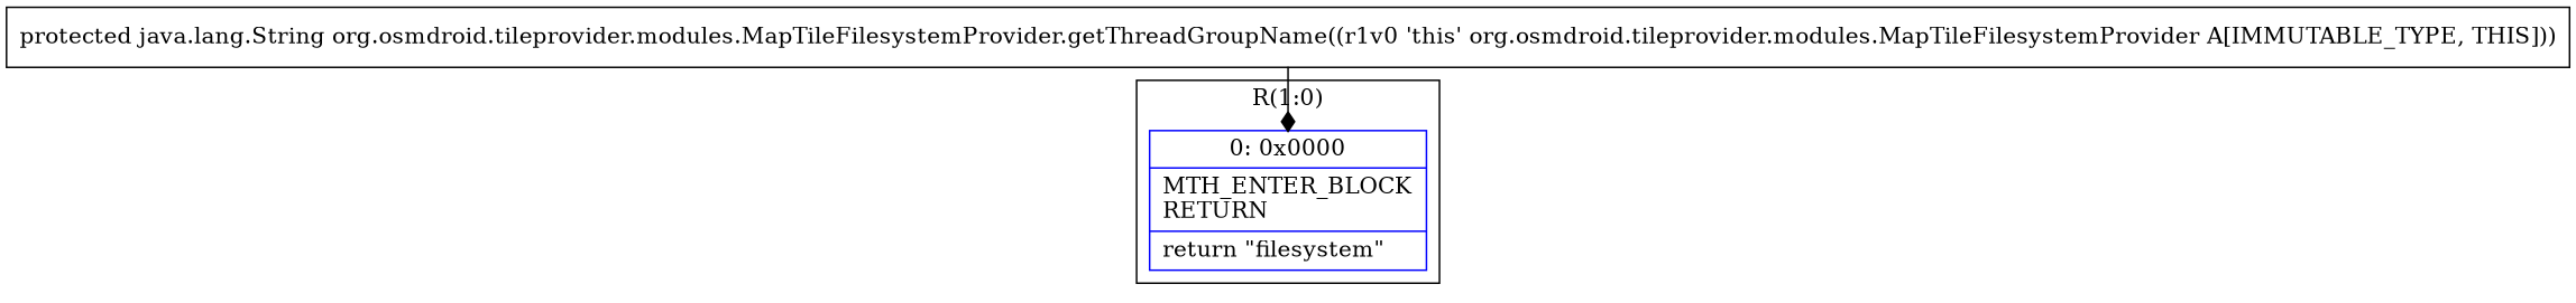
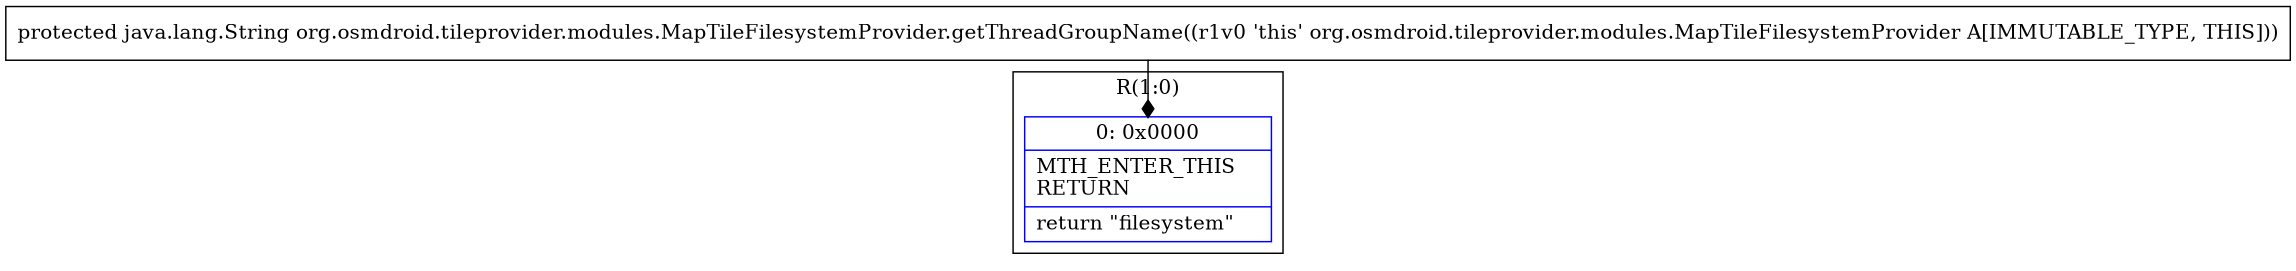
  digraph {
    node [shape=record]
-   n1 [color=blue label="{0\:\ 0x0000|MTH_ENTER_BLOCK\lRETURN\l|return \"filesystem\"\l}"]
+   n1 [color=blue label="{0\:\ 0x0000|MTH_ENTER_THIS\lRETURN\l|return \"filesystem\"\l}"]
    n2 [label="{protected java.lang.String org.osmdroid.tileprovider.modules.MapTileFilesystemProvider.getThreadGroupName((r1v0 'this' org.osmdroid.tileprovider.modules.MapTileFilesystemProvider A[IMMUTABLE_TYPE, THIS])) }"]
    subgraph cluster_1 {
      label="R(1:0)"
      n1
    }
    n2 -> n1 [color=black arrowhead=diamond]
  }
